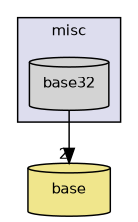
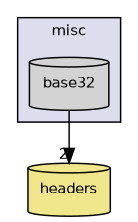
  digraph {
    compound=true
    node [fontname=Helvetica fontsize=10 shape=cylinder style=filled]
    n1 [fillcolor=lightgrey label=base32 pencolor=black]
-   n2 [label=base fillcolor=khaki]
+   n2 [label=headers fillcolor=khaki]
    subgraph cluster_1 {
      bgcolor="#ddddee"
      fontname=Helvetica
      fontsize=10
      label=misc
      pencolor=black
      n1
    }
    n1 -> n2 [headlabel=2 labeldistance=1.5 labelfontname=Helvetica labelfontsize=10]
  }
